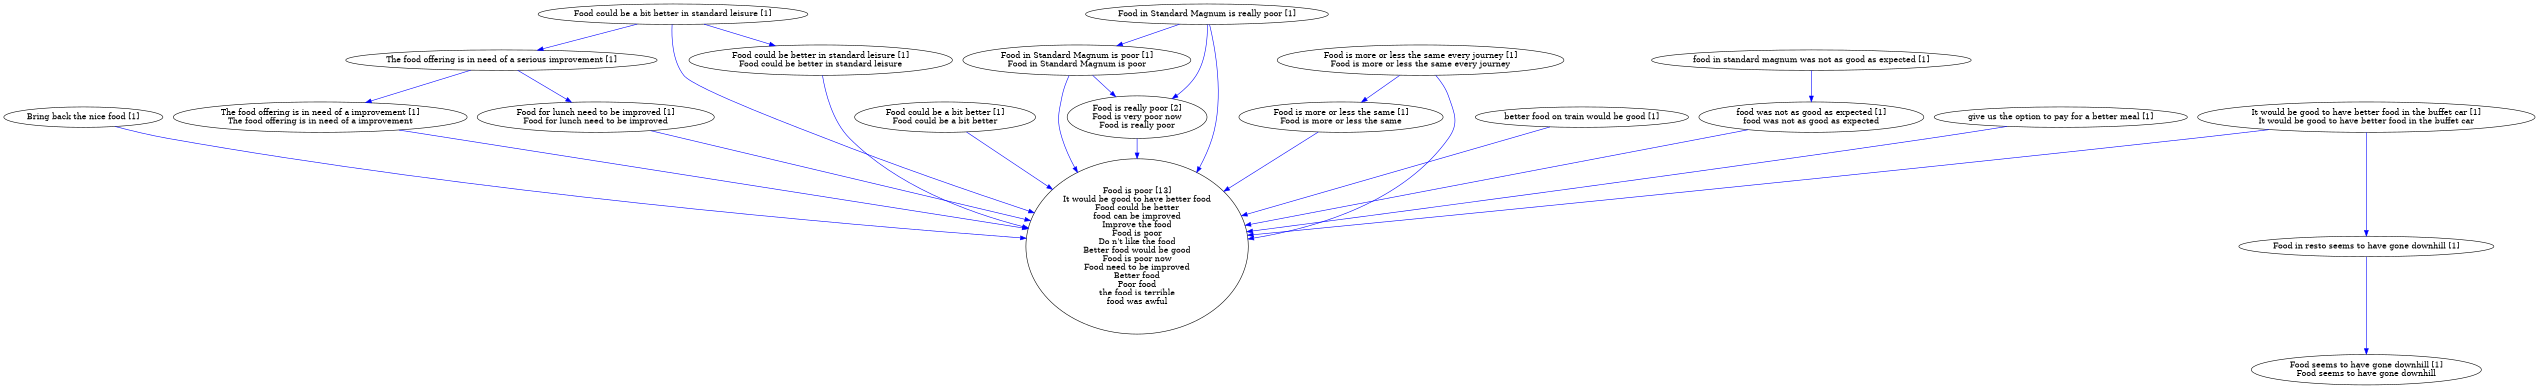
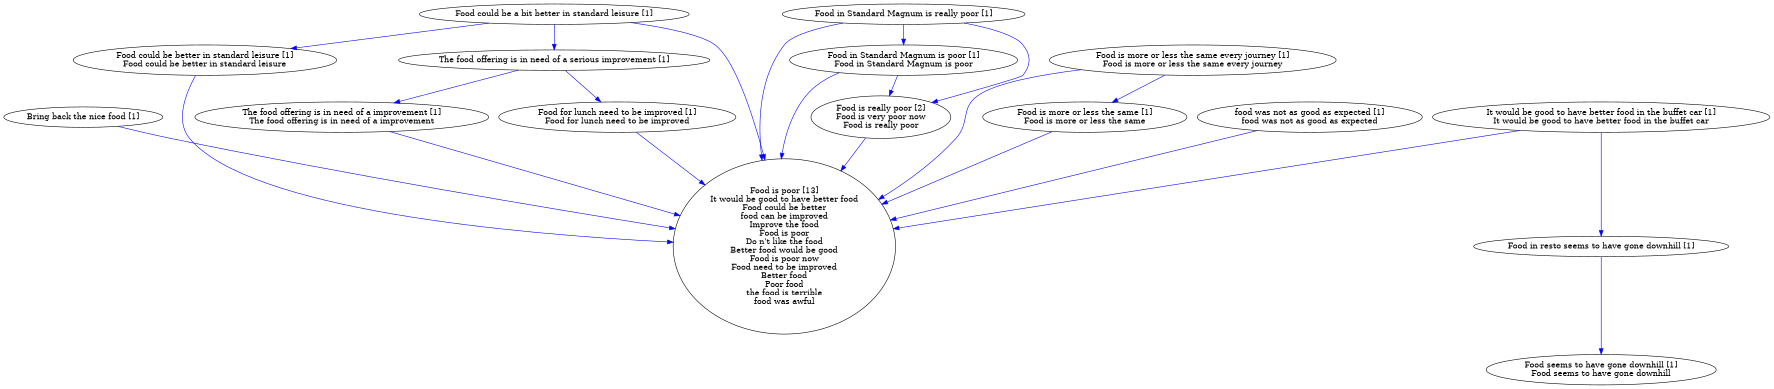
  digraph {
    edge [color=blue]
    "Food is really poor [2]\nFood is very poor now\nFood is really poor"
    "Food is poor [13]\nIt would be good to have better food\nFood could be better\nfood can be improved\nImprove the food\nFood is poor\nDo n't like the food\nBetter food would be good\nFood is poor now\nFood need to be improved\nBetter food\nPoor food\nthe food is terrible\nfood was awful"
    "Bring back the nice food [1]"
    "Food could be a bit better in standard leisure [1]"
    "Food could be better in standard leisure [1]\nFood could be better in standard leisure"
    "The food offering is in need of a serious improvement [1]"
-   "Food could be a bit better [1]\nFood could be a bit better"
    "Food for lunch need to be improved [1]\nFood for lunch need to be improved"
    "Food in Standard Magnum is really poor [1]"
    "Food in Standard Magnum is poor [1]\nFood in Standard Magnum is poor"
    "Food in resto seems to have gone downhill [1]"
    "Food seems to have gone downhill [1]\nFood seems to have gone downhill"
    "Food is more or less the same every journey [1]\nFood is more or less the same every journey"
    "Food is more or less the same [1]\nFood is more or less the same"
    "It would be good to have better food in the buffet car [1]\nIt would be good to have better food in the buffet car"
    "The food offering is in need of a improvement [1]\nThe food offering is in need of a improvement"
-   "better food on train would be good [1]"
-   "food in standard magnum was not as good as expected [1]"
    "food was not as good as expected [1]\nfood was not as good as expected"
-   "give us the option to pay for a better meal [1]"
    "Food is really poor [2]\nFood is very poor now\nFood is really poor" -> "Food is poor [13]\nIt would be good to have better food\nFood could be better\nfood can be improved\nImprove the food\nFood is poor\nDo n't like the food\nBetter food would be good\nFood is poor now\nFood need to be improved\nBetter food\nPoor food\nthe food is terrible\nfood was awful"
    "Bring back the nice food [1]" -> "Food is poor [13]\nIt would be good to have better food\nFood could be better\nfood can be improved\nImprove the food\nFood is poor\nDo n't like the food\nBetter food would be good\nFood is poor now\nFood need to be improved\nBetter food\nPoor food\nthe food is terrible\nfood was awful"
    "Food could be a bit better in standard leisure [1]" -> "Food is poor [13]\nIt would be good to have better food\nFood could be better\nfood can be improved\nImprove the food\nFood is poor\nDo n't like the food\nBetter food would be good\nFood is poor now\nFood need to be improved\nBetter food\nPoor food\nthe food is terrible\nfood was awful"
    "Food could be a bit better in standard leisure [1]" -> "Food could be better in standard leisure [1]\nFood could be better in standard leisure"
    "Food could be a bit better in standard leisure [1]" -> "The food offering is in need of a serious improvement [1]"
    "Food could be better in standard leisure [1]\nFood could be better in standard leisure" -> "Food is poor [13]\nIt would be good to have better food\nFood could be better\nfood can be improved\nImprove the food\nFood is poor\nDo n't like the food\nBetter food would be good\nFood is poor now\nFood need to be improved\nBetter food\nPoor food\nthe food is terrible\nfood was awful"
    "The food offering is in need of a serious improvement [1]" -> "Food for lunch need to be improved [1]\nFood for lunch need to be improved"
    "The food offering is in need of a serious improvement [1]" -> "The food offering is in need of a improvement [1]\nThe food offering is in need of a improvement"
-   "Food could be a bit better [1]\nFood could be a bit better" -> "Food is poor [13]\nIt would be good to have better food\nFood could be better\nfood can be improved\nImprove the food\nFood is poor\nDo n't like the food\nBetter food would be good\nFood is poor now\nFood need to be improved\nBetter food\nPoor food\nthe food is terrible\nfood was awful"
    "Food for lunch need to be improved [1]\nFood for lunch need to be improved" -> "Food is poor [13]\nIt would be good to have better food\nFood could be better\nfood can be improved\nImprove the food\nFood is poor\nDo n't like the food\nBetter food would be good\nFood is poor now\nFood need to be improved\nBetter food\nPoor food\nthe food is terrible\nfood was awful"
    "Food in Standard Magnum is really poor [1]" -> "Food is really poor [2]\nFood is very poor now\nFood is really poor"
    "Food in Standard Magnum is really poor [1]" -> "Food is poor [13]\nIt would be good to have better food\nFood could be better\nfood can be improved\nImprove the food\nFood is poor\nDo n't like the food\nBetter food would be good\nFood is poor now\nFood need to be improved\nBetter food\nPoor food\nthe food is terrible\nfood was awful"
    "Food in Standard Magnum is really poor [1]" -> "Food in Standard Magnum is poor [1]\nFood in Standard Magnum is poor"
    "Food in Standard Magnum is poor [1]\nFood in Standard Magnum is poor" -> "Food is really poor [2]\nFood is very poor now\nFood is really poor"
    "Food in Standard Magnum is poor [1]\nFood in Standard Magnum is poor" -> "Food is poor [13]\nIt would be good to have better food\nFood could be better\nfood can be improved\nImprove the food\nFood is poor\nDo n't like the food\nBetter food would be good\nFood is poor now\nFood need to be improved\nBetter food\nPoor food\nthe food is terrible\nfood was awful"
    "Food in resto seems to have gone downhill [1]" -> "Food seems to have gone downhill [1]\nFood seems to have gone downhill"
    "Food is more or less the same every journey [1]\nFood is more or less the same every journey" -> "Food is poor [13]\nIt would be good to have better food\nFood could be better\nfood can be improved\nImprove the food\nFood is poor\nDo n't like the food\nBetter food would be good\nFood is poor now\nFood need to be improved\nBetter food\nPoor food\nthe food is terrible\nfood was awful"
    "Food is more or less the same every journey [1]\nFood is more or less the same every journey" -> "Food is more or less the same [1]\nFood is more or less the same"
    "Food is more or less the same [1]\nFood is more or less the same" -> "Food is poor [13]\nIt would be good to have better food\nFood could be better\nfood can be improved\nImprove the food\nFood is poor\nDo n't like the food\nBetter food would be good\nFood is poor now\nFood need to be improved\nBetter food\nPoor food\nthe food is terrible\nfood was awful"
    "It would be good to have better food in the buffet car [1]\nIt would be good to have better food in the buffet car" -> "Food is poor [13]\nIt would be good to have better food\nFood could be better\nfood can be improved\nImprove the food\nFood is poor\nDo n't like the food\nBetter food would be good\nFood is poor now\nFood need to be improved\nBetter food\nPoor food\nthe food is terrible\nfood was awful"
    "It would be good to have better food in the buffet car [1]\nIt would be good to have better food in the buffet car" -> "Food in resto seems to have gone downhill [1]"
    "The food offering is in need of a improvement [1]\nThe food offering is in need of a improvement" -> "Food is poor [13]\nIt would be good to have better food\nFood could be better\nfood can be improved\nImprove the food\nFood is poor\nDo n't like the food\nBetter food would be good\nFood is poor now\nFood need to be improved\nBetter food\nPoor food\nthe food is terrible\nfood was awful"
-   "better food on train would be good [1]" -> "Food is poor [13]\nIt would be good to have better food\nFood could be better\nfood can be improved\nImprove the food\nFood is poor\nDo n't like the food\nBetter food would be good\nFood is poor now\nFood need to be improved\nBetter food\nPoor food\nthe food is terrible\nfood was awful"
-   "food in standard magnum was not as good as expected [1]" -> "food was not as good as expected [1]\nfood was not as good as expected"
    "food was not as good as expected [1]\nfood was not as good as expected" -> "Food is poor [13]\nIt would be good to have better food\nFood could be better\nfood can be improved\nImprove the food\nFood is poor\nDo n't like the food\nBetter food would be good\nFood is poor now\nFood need to be improved\nBetter food\nPoor food\nthe food is terrible\nfood was awful"
-   "give us the option to pay for a better meal [1]" -> "Food is poor [13]\nIt would be good to have better food\nFood could be better\nfood can be improved\nImprove the food\nFood is poor\nDo n't like the food\nBetter food would be good\nFood is poor now\nFood need to be improved\nBetter food\nPoor food\nthe food is terrible\nfood was awful"
  }
